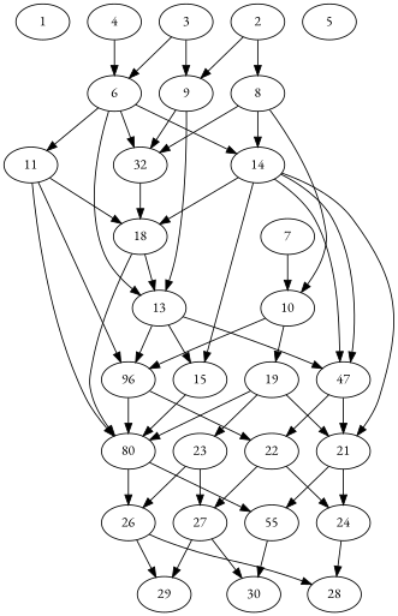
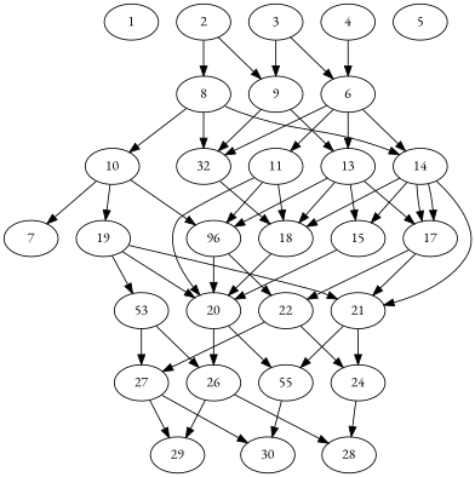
  digraph {
    fontname="EB Garamond"
    node [alpha=0.08 fontname="EB Garamond"]
    edge [fontname="EB Garamond"]
    1 [alpha=0.18 expect_size=39946240]
    2 [expect_size=44742656]
    8 [alpha=0.10 expect_size=6106112]
    9 [alpha=0.02 expect_size=35519488]
    7 [alpha=0.12 expect_size=44366848]
    10 [expect_size=17707008]
    n7 [alpha=0.03 expect_size=37444608 label=32]
    14 [alpha=0.05 expect_size=19747840]
    13 [alpha=0.09 expect_size=8298496]
    n10 [alpha=0.02 expect_size=7181312 label=96]
    19 [alpha=0.17 expect_size=40508416]
    18 [alpha=0.10 expect_size=16195584]
    15 [alpha=0.15 expect_size=10260480]
-   17 [alpha=0.04 expect_size=33911808 label=47]
+   17 [alpha=0.04 expect_size=33911808]
    21 [alpha=0.09 expect_size=17991680]
    3 [alpha=0.05 expect_size=48716800]
    6 [alpha=0.11 expect_size=33313792]
    11 [alpha=0.02 expect_size=42483712]
-   20 [alpha=0.06 expect_size=45266944 label=80]
+   20 [alpha=0.06 expect_size=45266944]
    4 [alpha=0.16 expect_size=13815808]
    5 [alpha=0.19 expect_size=14365696]
    22 [alpha=0.09 expect_size=23004160]
-   23 [expect_size=29461504]
+   23 [expect_size=29461504 label=53]
    n24 [alpha=0.16 expect_size=15496192 label=55]
    26 [alpha=0.14 expect_size=51062784]
    24 [alpha=0.10 expect_size=49807360]
    27 [expect_size=9709568]
    30 [alpha=0.04 expect_size=37169152]
    28 [alpha=0.03 expect_size=18926592]
    29 [alpha=0.11 expect_size=43529216]
    2 -> 8
    2 -> 9
    8 -> 10
    8 -> n7
    8 -> 14
    9 -> n7
    9 -> 13
-   7 -> 10
+   10 -> 7
    10 -> n10
    10 -> 19
    n7 -> 18
    14 -> 18
    14 -> 15
    14 -> 17
    14 -> 17
    14 -> 21
    13 -> n10
-   18 -> 13
+   13 -> 18
    13 -> 15
    13 -> 17
    n10 -> 20
    n10 -> 22
    19 -> 21
    19 -> 20
    19 -> 23
    18 -> 20
    15 -> 20
    17 -> 21
    17 -> 22
    21 -> n24
    21 -> 24
    3 -> 9
    3 -> 6
    6 -> n7
    6 -> 14
    6 -> 13
    6 -> 11
    11 -> n10
    11 -> 18
    11 -> 20
    20 -> n24
    20 -> 26
    4 -> 6
    22 -> 24
    22 -> 27
    23 -> 26
    23 -> 27
    n24 -> 30
    26 -> 28
    26 -> 29
    24 -> 28
    27 -> 30
    27 -> 29
  }
